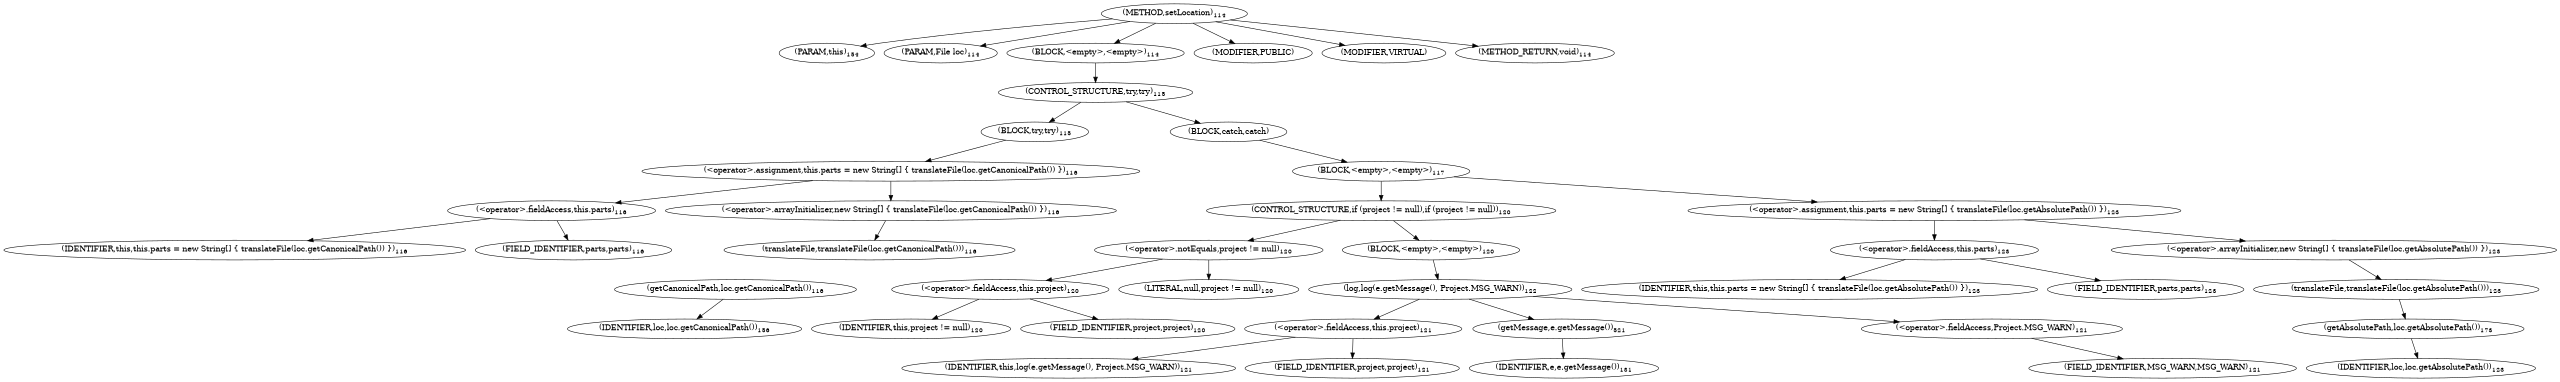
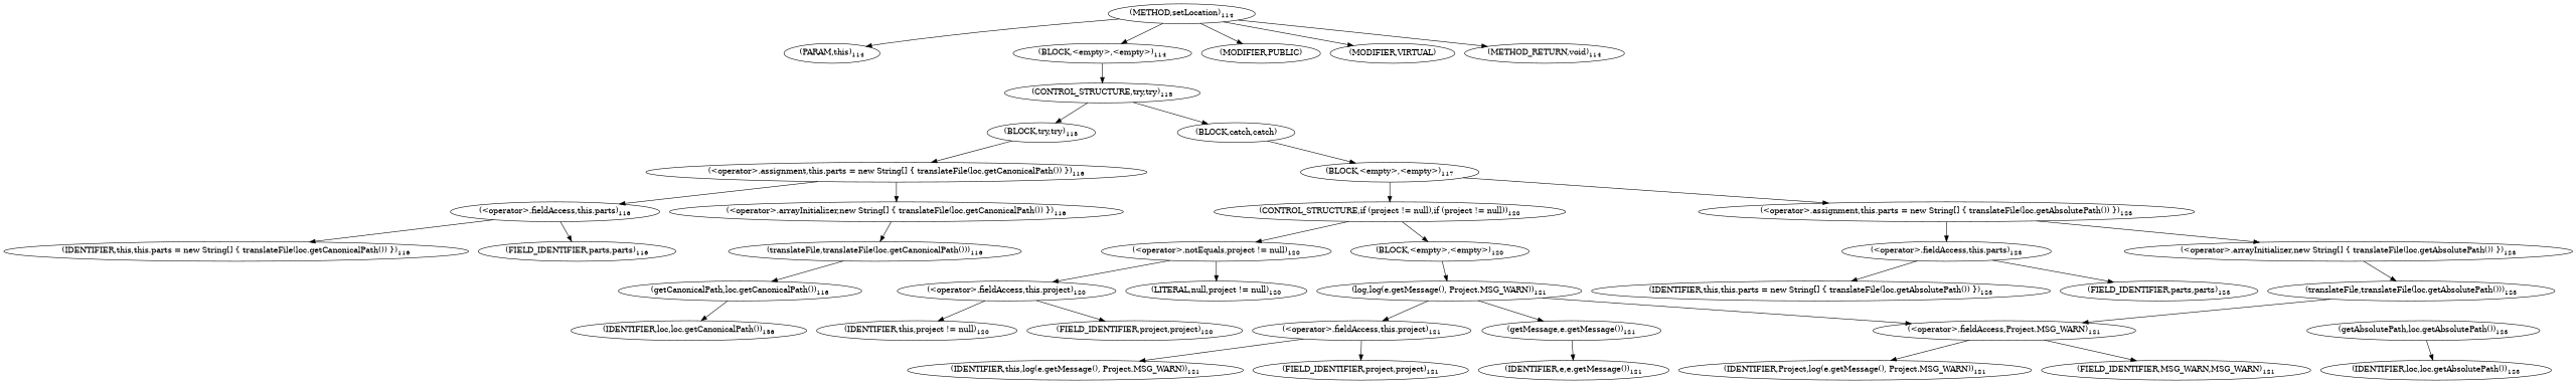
  digraph {
    n1 [label=<(METHOD,setLocation)<SUB>114</SUB>>]
-   n2 [label=<(PARAM,this)<SUB>154</SUB>>]
-   n3 [label=<(PARAM,File loc)<SUB>114</SUB>>]
+   n2 [label=<(PARAM,this)<SUB>114</SUB>>]
    n4 [label=<(BLOCK,&lt;empty&gt;,&lt;empty&gt;)<SUB>114</SUB>>]
    n5 [label=<(MODIFIER,PUBLIC)>]
    n6 [label=<(MODIFIER,VIRTUAL)>]
    n7 [label=<(METHOD_RETURN,void)<SUB>114</SUB>>]
    n8 [label=<(CONTROL_STRUCTURE,try,try)<SUB>115</SUB>>]
    n9 [label=<(BLOCK,try,try)<SUB>115</SUB>>]
    n10 [label=<(BLOCK,catch,catch)>]
    n11 [label=<(&lt;operator&gt;.assignment,this.parts = new String[] { translateFile(loc.getCanonicalPath()) })<SUB>116</SUB>>]
    n12 [label=<(BLOCK,&lt;empty&gt;,&lt;empty&gt;)<SUB>117</SUB>>]
    n13 [label=<(&lt;operator&gt;.fieldAccess,this.parts)<SUB>116</SUB>>]
    n14 [label=<(&lt;operator&gt;.arrayInitializer,new String[] { translateFile(loc.getCanonicalPath()) })<SUB>116</SUB>>]
    n15 [label=<(IDENTIFIER,this,this.parts = new String[] { translateFile(loc.getCanonicalPath()) })<SUB>116</SUB>>]
    n16 [label=<(FIELD_IDENTIFIER,parts,parts)<SUB>116</SUB>>]
    n17 [label=<(translateFile,translateFile(loc.getCanonicalPath()))<SUB>116</SUB>>]
    n18 [label=<(getCanonicalPath,loc.getCanonicalPath())<SUB>116</SUB>>]
    n19 [label=<(IDENTIFIER,loc,loc.getCanonicalPath())<SUB>156</SUB>>]
    n20 [label=<(CONTROL_STRUCTURE,if (project != null),if (project != null))<SUB>120</SUB>>]
    n21 [label=<(&lt;operator&gt;.assignment,this.parts = new String[] { translateFile(loc.getAbsolutePath()) })<SUB>123</SUB>>]
    n22 [label=<(&lt;operator&gt;.notEquals,project != null)<SUB>120</SUB>>]
    n23 [label=<(BLOCK,&lt;empty&gt;,&lt;empty&gt;)<SUB>120</SUB>>]
    n24 [label=<(&lt;operator&gt;.fieldAccess,this.parts)<SUB>123</SUB>>]
    n25 [label=<(&lt;operator&gt;.arrayInitializer,new String[] { translateFile(loc.getAbsolutePath()) })<SUB>123</SUB>>]
    n26 [label=<(&lt;operator&gt;.fieldAccess,this.project)<SUB>120</SUB>>]
    n27 [label=<(LITERAL,null,project != null)<SUB>120</SUB>>]
-   n28 [label=<(log,log(e.getMessage(), Project.MSG_WARN))<SUB>122</SUB>>]
+   n28 [label=<(log,log(e.getMessage(), Project.MSG_WARN))<SUB>121</SUB>>]
    n29 [label=<(IDENTIFIER,this,project != null)<SUB>120</SUB>>]
    n30 [label=<(FIELD_IDENTIFIER,project,project)<SUB>120</SUB>>]
    n31 [label=<(&lt;operator&gt;.fieldAccess,this.project)<SUB>121</SUB>>]
-   n32 [label=<(getMessage,e.getMessage())<SUB>521</SUB>>]
+   n32 [label=<(getMessage,e.getMessage())<SUB>121</SUB>>]
    n33 [label=<(&lt;operator&gt;.fieldAccess,Project.MSG_WARN)<SUB>121</SUB>>]
    n34 [label=<(IDENTIFIER,this,log(e.getMessage(), Project.MSG_WARN))<SUB>121</SUB>>]
    n35 [label=<(FIELD_IDENTIFIER,project,project)<SUB>121</SUB>>]
-   n36 [label=<(IDENTIFIER,e,e.getMessage())<SUB>131</SUB>>]
+   n36 [label=<(IDENTIFIER,e,e.getMessage())<SUB>121</SUB>>]
+   n37 [label=<(IDENTIFIER,Project,log(e.getMessage(), Project.MSG_WARN))<SUB>121</SUB>>]
    n38 [label=<(FIELD_IDENTIFIER,MSG_WARN,MSG_WARN)<SUB>121</SUB>>]
    n39 [label=<(IDENTIFIER,this,this.parts = new String[] { translateFile(loc.getAbsolutePath()) })<SUB>123</SUB>>]
    n40 [label=<(FIELD_IDENTIFIER,parts,parts)<SUB>123</SUB>>]
    n41 [label=<(translateFile,translateFile(loc.getAbsolutePath()))<SUB>123</SUB>>]
-   n42 [label=<(getAbsolutePath,loc.getAbsolutePath())<SUB>173</SUB>>]
+   n42 [label=<(getAbsolutePath,loc.getAbsolutePath())<SUB>123</SUB>>]
    n43 [label=<(IDENTIFIER,loc,loc.getAbsolutePath())<SUB>123</SUB>>]
    n1 -> n2
-   n1 -> n3
    n1 -> n4
    n1 -> n5
    n1 -> n6
    n1 -> n7
    n4 -> n8
    n8 -> n9
    n8 -> n10
    n9 -> n11
    n10 -> n12
    n11 -> n13
    n11 -> n14
    n12 -> n20
    n12 -> n21
    n13 -> n15
    n13 -> n16
    n14 -> n17
+   n17 -> n18
    n18 -> n19
    n20 -> n22
    n20 -> n23
    n21 -> n24
    n21 -> n25
    n22 -> n26
    n22 -> n27
    n23 -> n28
    n24 -> n39
    n24 -> n40
    n25 -> n41
    n26 -> n29
    n26 -> n30
    n28 -> n31
    n28 -> n32
    n28 -> n33
    n31 -> n34
    n31 -> n35
    n32 -> n36
+   n33 -> n37
    n33 -> n38
-   n41 -> n42
+   n41 -> n33
    n42 -> n43
  }
